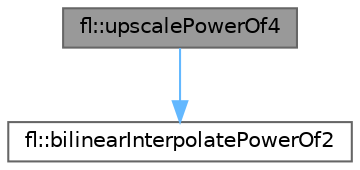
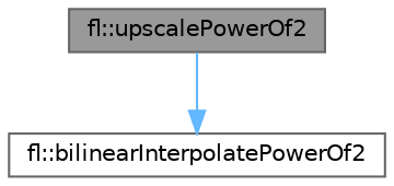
  digraph {
    rankdir=TB
    node [fontname=Helvetica fontsize=10 shape=box style=filled]
-   n1 [color=gray40 fillcolor=grey60 fontcolor=black height=0.2 label="fl::upscalePowerOf4" width=0.4]
+   n1 [color=gray40 fillcolor=grey60 fontcolor=black height=0.2 label="fl::upscalePowerOf2" width=0.4]
    n2 [color=grey40 fillcolor=white height=0.2 label="fl::bilinearInterpolatePowerOf2" width=0.4]
    n1 -> n2 [color=steelblue1 fontname=Helvetica fontsize=10 labelfontname=Helvetica labelfontsize=10 style=solid]
  }
